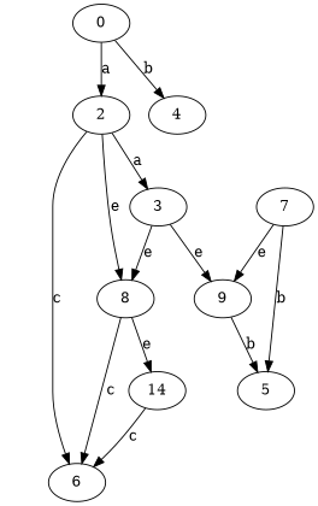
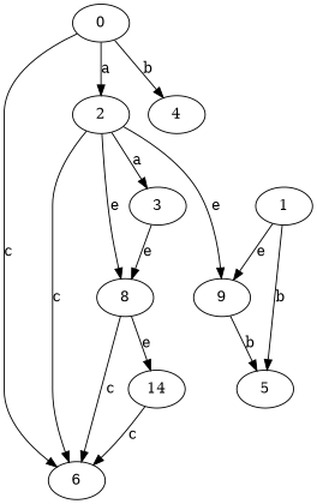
  strict digraph {
    0
    2
    4
    6
    3
    8
    9
    n8 [label=14]
    5
-   7
+   7 [label=1]
    0 -> 2 [label=a]
    0 -> 4 [label=b]
+   0 -> 6 [label=c]
    2 -> 6 [label=c]
    2 -> 3 [label=a]
    2 -> 8 [label=e]
    3 -> 8 [label=e]
-   3 -> 9 [label=e]
+   2 -> 9 [label=e]
    8 -> 6 [label=c]
    8 -> n8 [label=e]
    9 -> 5 [label=b]
    n8 -> 6 [label=c]
    7 -> 9 [label=e]
    7 -> 5 [label=b]
  }
